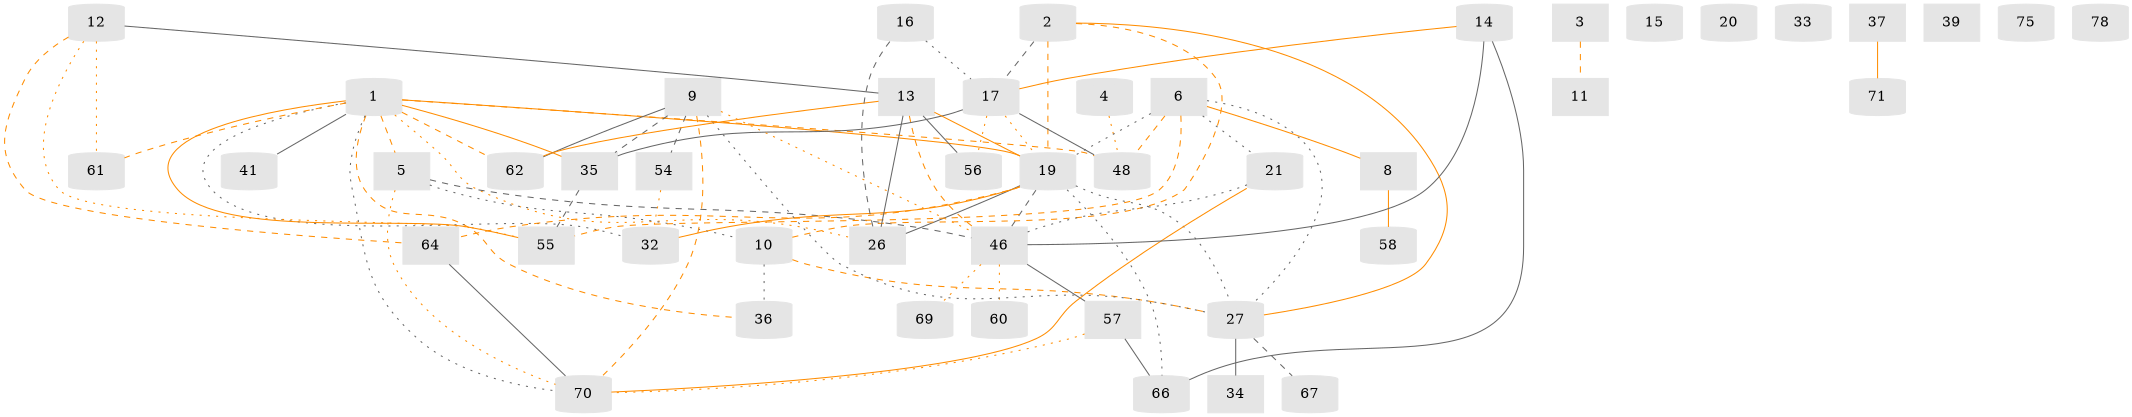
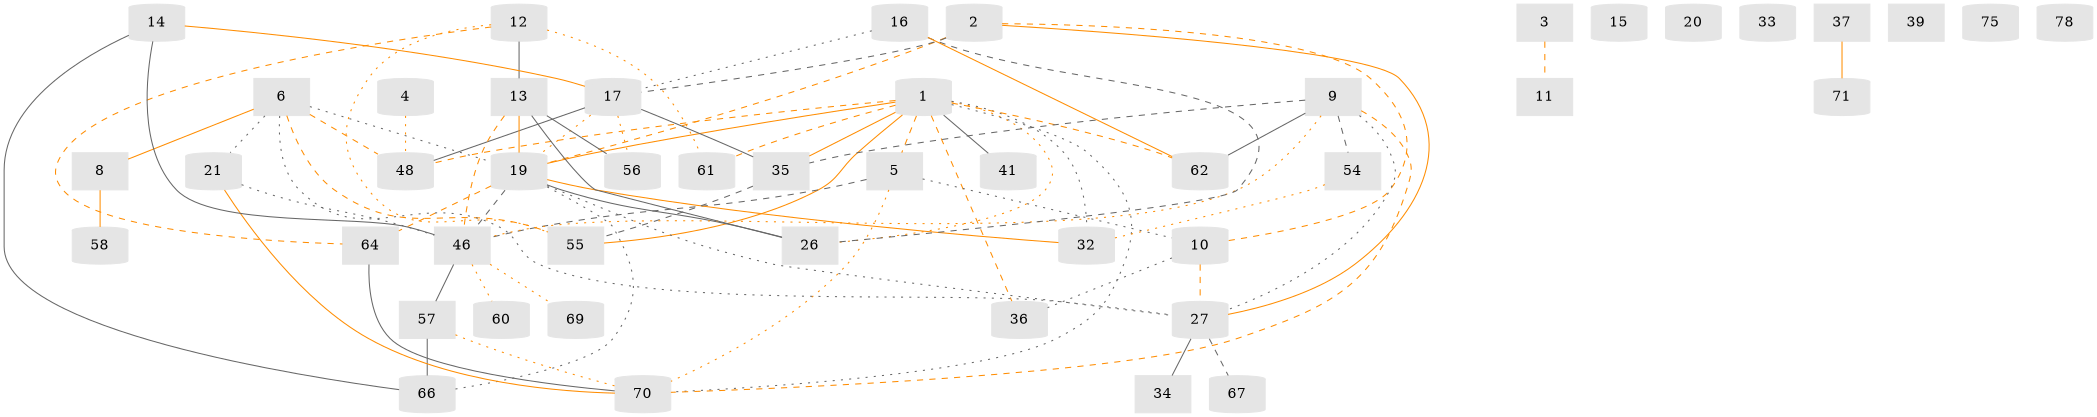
  graph {
    node [color=gray90 shape=cylinder style=filled]
    edge [color=darkorange style=solid]
    1 [super="+80+23"]
    5 [shape=box super="+18+7"]
    19 [super="+45+76+31"]
    26 [shape=box super="+90+40+49"]
    32 [super="+73"]
    35 [shape=box]
    36 [super="+89"]
    41 [super="+65"]
    48 [super="+74+72"]
    n10 [label=55 shape=box]
    61
    62
    70 [super="+88"]
    10 [super="+28"]
    46 [shape=box super="+91+83"]
    27 [super="+94"]
    64 [shape=box]
    66
    2 [super="+44+50+42+68"]
    17 [super="+54"]
    56
    34 [shape=box]
    67
    3 [shape=box super="+55"]
    11 [shape=box]
    4
    57 [shape=box super="+92+84"]
    60
    69
    6 [shape=box super="+63"]
    8 [shape=box]
    21 [super="+51"]
    58
    9 [shape=box super="+87"]
    n35 [label=54 shape=box]
    12 [super="+82+30"]
    13 [shape=box super="+59+52+25"]
    14 [super="+43+22+86"]
    15
    16 [super="+29"]
    20
    33
    37 [shape=box]
    71
    39 [shape=box]
    75
    78
    1 -- 5 [style=dashed]
    1 -- 19
    1 -- 26 [style=dotted]
    1 -- 32 [color=gray40 style=dotted]
    1 -- 35
    1 -- 36 [style=dashed]
    1 -- 41 [color=gray40]
    1 -- 48 [style=dashed]
    1 -- n10
    1 -- 61 [style=dashed]
    1 -- 62 [style=dashed]
    1 -- 70 [color=gray40 style=dotted]
    5 -- 70 [style=dotted]
    5 -- 10 [color=gray40 style=dotted]
    5 -- 46 [color=gray40 style=dashed]
    19 -- 26 [color=gray40]
    19 -- 32
    19 -- 46 [color=gray40 style=dashed weight=3]
    19 -- 27 [color=gray40 style=dotted]
    19 -- 64 [style=dashed]
    19 -- 66 [color=gray40 style=dotted]
    35 -- n10 [color=gray40 style=dashed]
    10 -- 36 [color=gray40 style=dotted]
    10 -- 27 [style=dashed]
    46 -- 57 [color=gray40]
    46 -- 60 [style=dotted]
    46 -- 69 [style=dotted]
    27 -- 34 [color=gray40]
    27 -- 67 [color=gray40 style=dashed]
    64 -- 70 [color=gray40]
    2 -- 19 [style=dashed weight=2]
    2 -- 10 [style=dashed]
    2 -- 27
    2 -- 17 [color=gray40 style=dashed]
    17 -- 19 [style=dotted weight=2]
    17 -- 35 [color=gray40]
    17 -- 48 [color=gray40]
    17 -- 56 [style=dotted]
    3 -- 11 [style=dashed]
    4 -- 48 [style=dotted]
    57 -- 70 [style=dotted]
    57 -- 66 [color=gray40]
    6 -- 19 [color=gray40 style=dotted]
    6 -- 48 [style=dashed]
    6 -- n10 [style=dashed]
    6 -- 27 [color=gray40 style=dotted]
    6 -- 8
    6 -- 21 [color=gray40 style=dotted]
    8 -- 58
    21 -- 70
    21 -- 46 [color=gray40 style=dotted]
    9 -- 35 [color=gray40 style=dashed]
    9 -- 62 [color=gray40]
    9 -- 70 [style=dashed]
    9 -- 46 [style=dotted]
    9 -- 27 [color=gray40 style=dotted]
    9 -- n35 [color=gray40 style=dashed]
    n35 -- 32 [style=dotted]
    12 -- n10 [style=dotted]
    12 -- 61 [style=dotted]
    12 -- 64 [style=dashed]
    12 -- 13 [color=gray40 weight=2]
    13 -- 19 [weight=2]
    13 -- 26 [color=gray40]
-   13 -- 62
+   16 -- 62
    13 -- 46 [style=dashed]
    13 -- 56 [color=gray40]
    14 -- 46 [color=gray40]
    14 -- 66 [color=gray40]
    14 -- 17
    16 -- 26 [color=gray40 style=dashed]
    16 -- 17 [color=gray40 style=dotted]
    37 -- 71
  }
